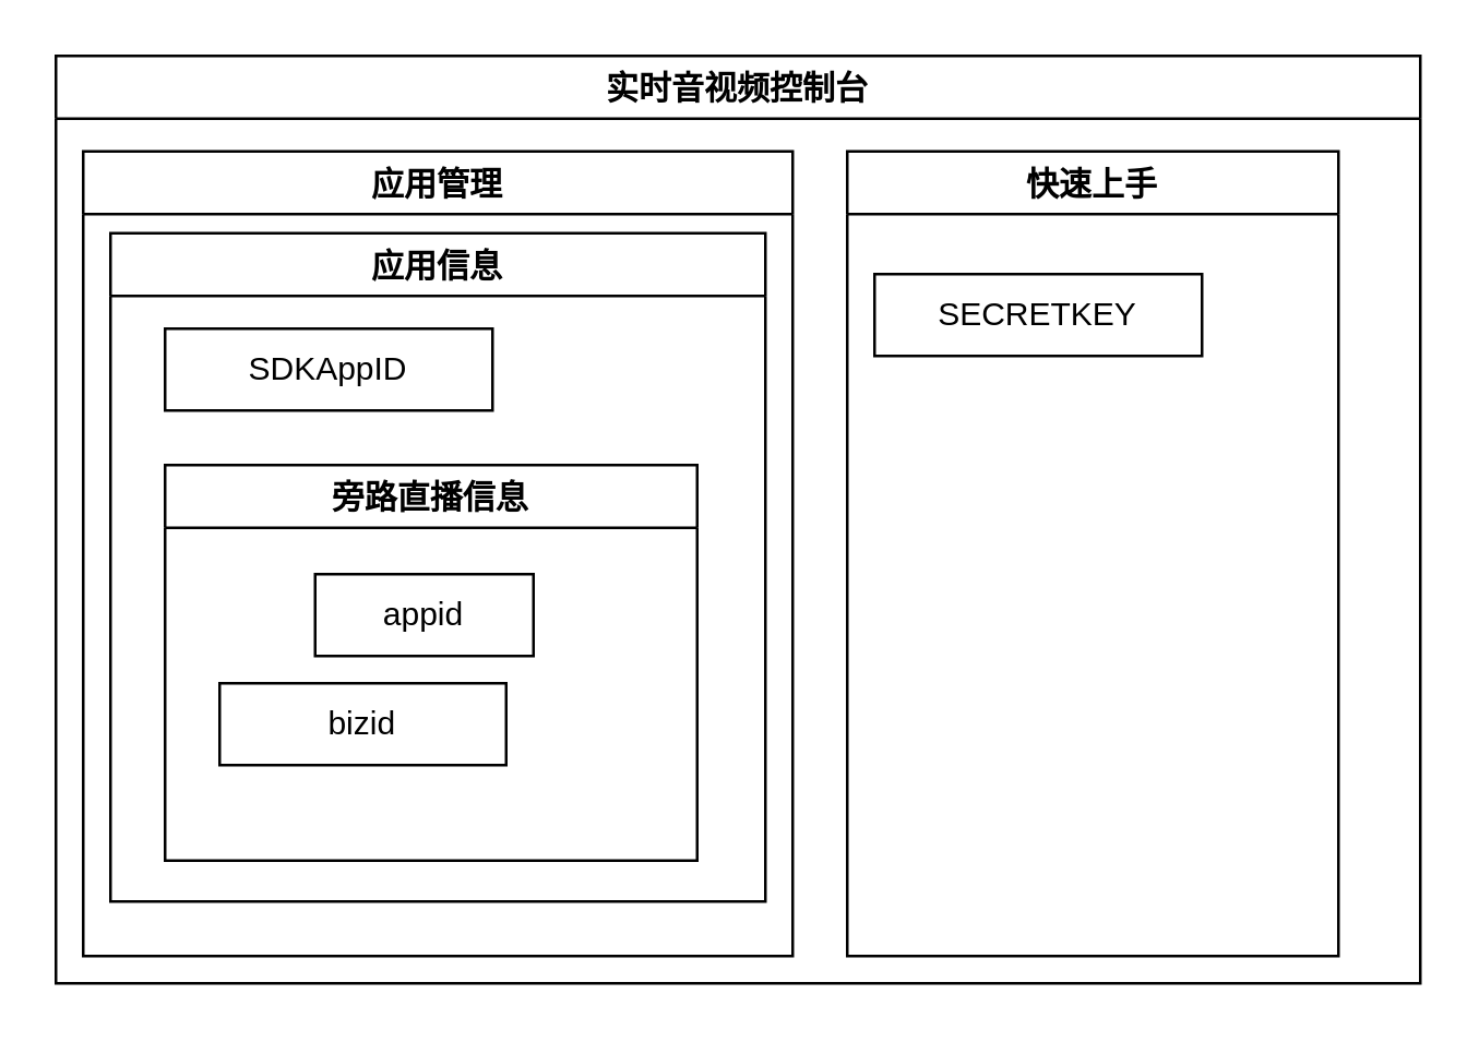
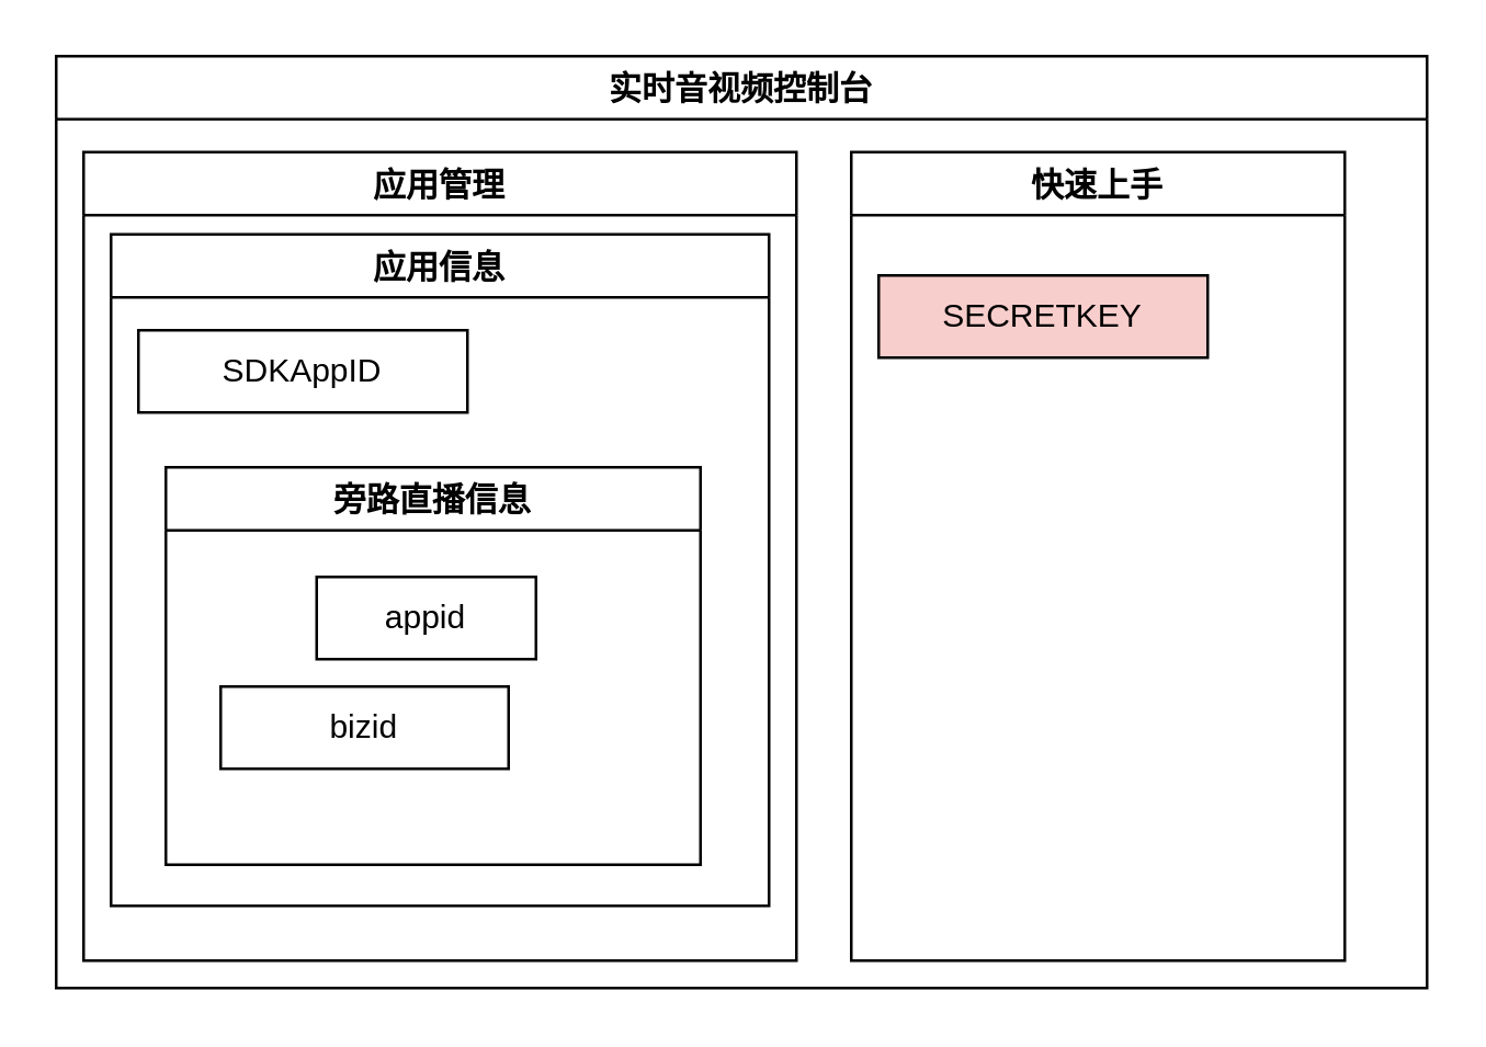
  <mxCell id="0" />
  <mxCell id="1" parent="0" />
  <mxCell id="2" value="实时音视频控制台" style="swimlane;" vertex="1" parent="1"><mxGeometry x="20" y="20" width="500" height="340" as="geometry" /></mxCell>
  <mxCell id="3" value="应用管理" style="swimlane;" vertex="1" parent="2"><mxGeometry x="10" y="35" width="260" height="295" as="geometry" /></mxCell>
  <mxCell id="4" value="应用信息" style="swimlane;" vertex="1" parent="3"><mxGeometry x="10" y="30" width="240" height="245" as="geometry" /></mxCell>
- <mxCell id="5" value="SDKAppID" style="rounded=0;whiteSpace=wrap;html=1;" vertex="1" parent="4"><mxGeometry x="20" y="35" width="120" height="30" as="geometry" /></mxCell>
+ <mxCell id="5" value="SDKAppID" style="rounded=0;whiteSpace=wrap;html=1;" vertex="1" parent="4"><mxGeometry x="10" y="35" width="120" height="30" as="geometry" /></mxCell>
  <mxCell id="6" value="旁路直播信息" style="swimlane;" vertex="1" parent="4"><mxGeometry x="20" y="85" width="195" height="145" as="geometry" /></mxCell>
  <mxCell id="7" value="appid&lt;br&gt;" style="rounded=0;whiteSpace=wrap;html=1;" vertex="1" parent="6"><mxGeometry x="55" y="40" width="80" height="30" as="geometry" /></mxCell>
  <mxCell id="8" value="bizid" style="rounded=0;whiteSpace=wrap;html=1;" vertex="1" parent="6"><mxGeometry x="20" y="80" width="105" height="30" as="geometry" /></mxCell>
  <mxCell id="9" value="快速上手" style="swimlane;" vertex="1" parent="2"><mxGeometry x="290" y="35" width="180" height="295" as="geometry" /></mxCell>
- <mxCell id="10" value="SECRETKEY" style="rounded=0;whiteSpace=wrap;html=1;" vertex="1" parent="9"><mxGeometry x="10" y="45" width="120" height="30" as="geometry" /></mxCell>
+ <mxCell id="10" value="SECRETKEY" style="rounded=0;whiteSpace=wrap;html=1;fillColor=#f8cecc;" vertex="1" parent="9"><mxGeometry x="10" y="45" width="120" height="30" as="geometry" /></mxCell>
